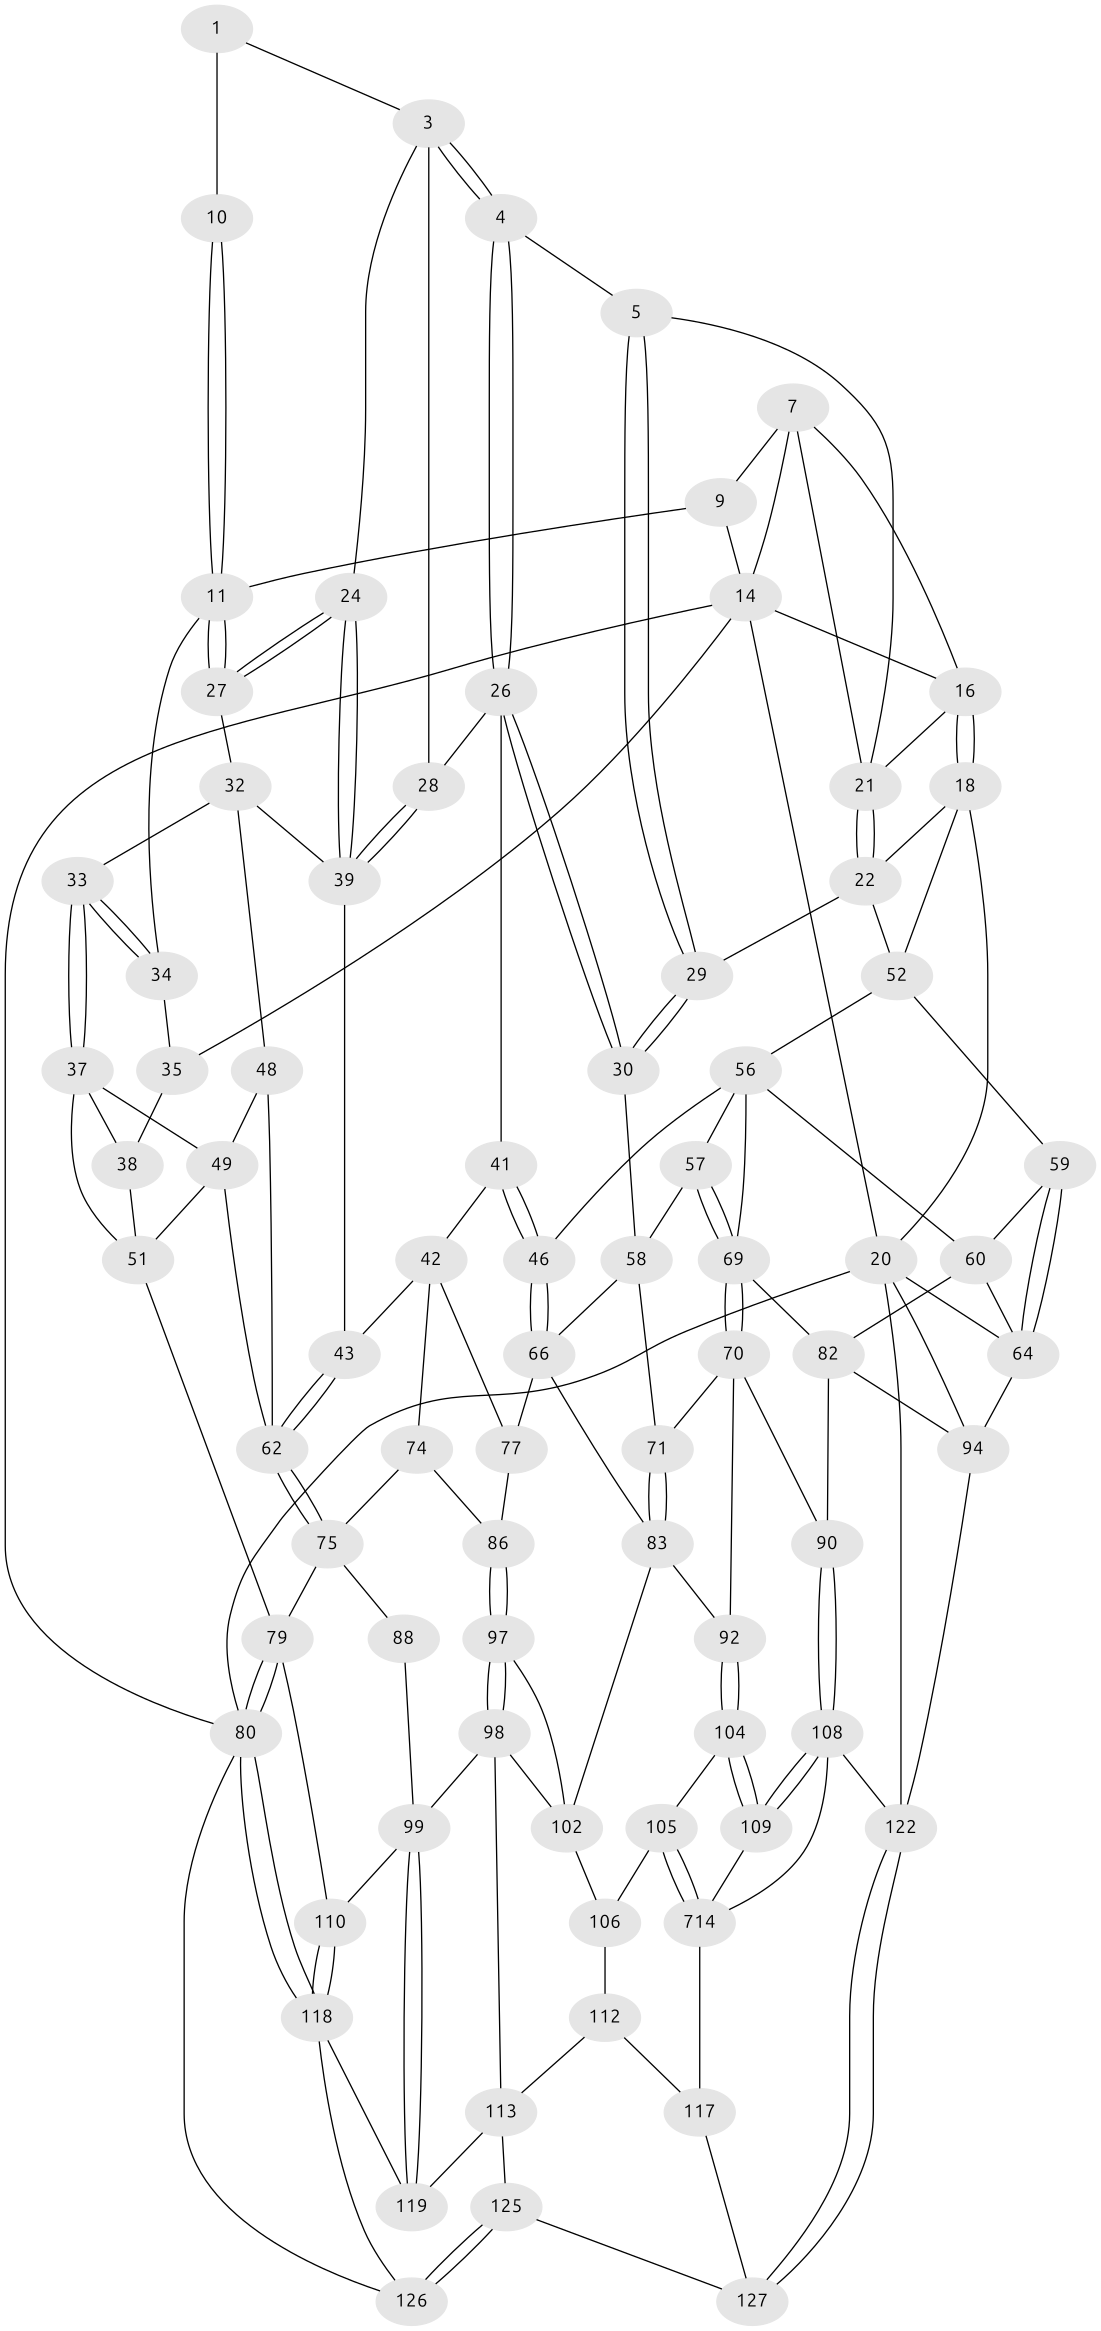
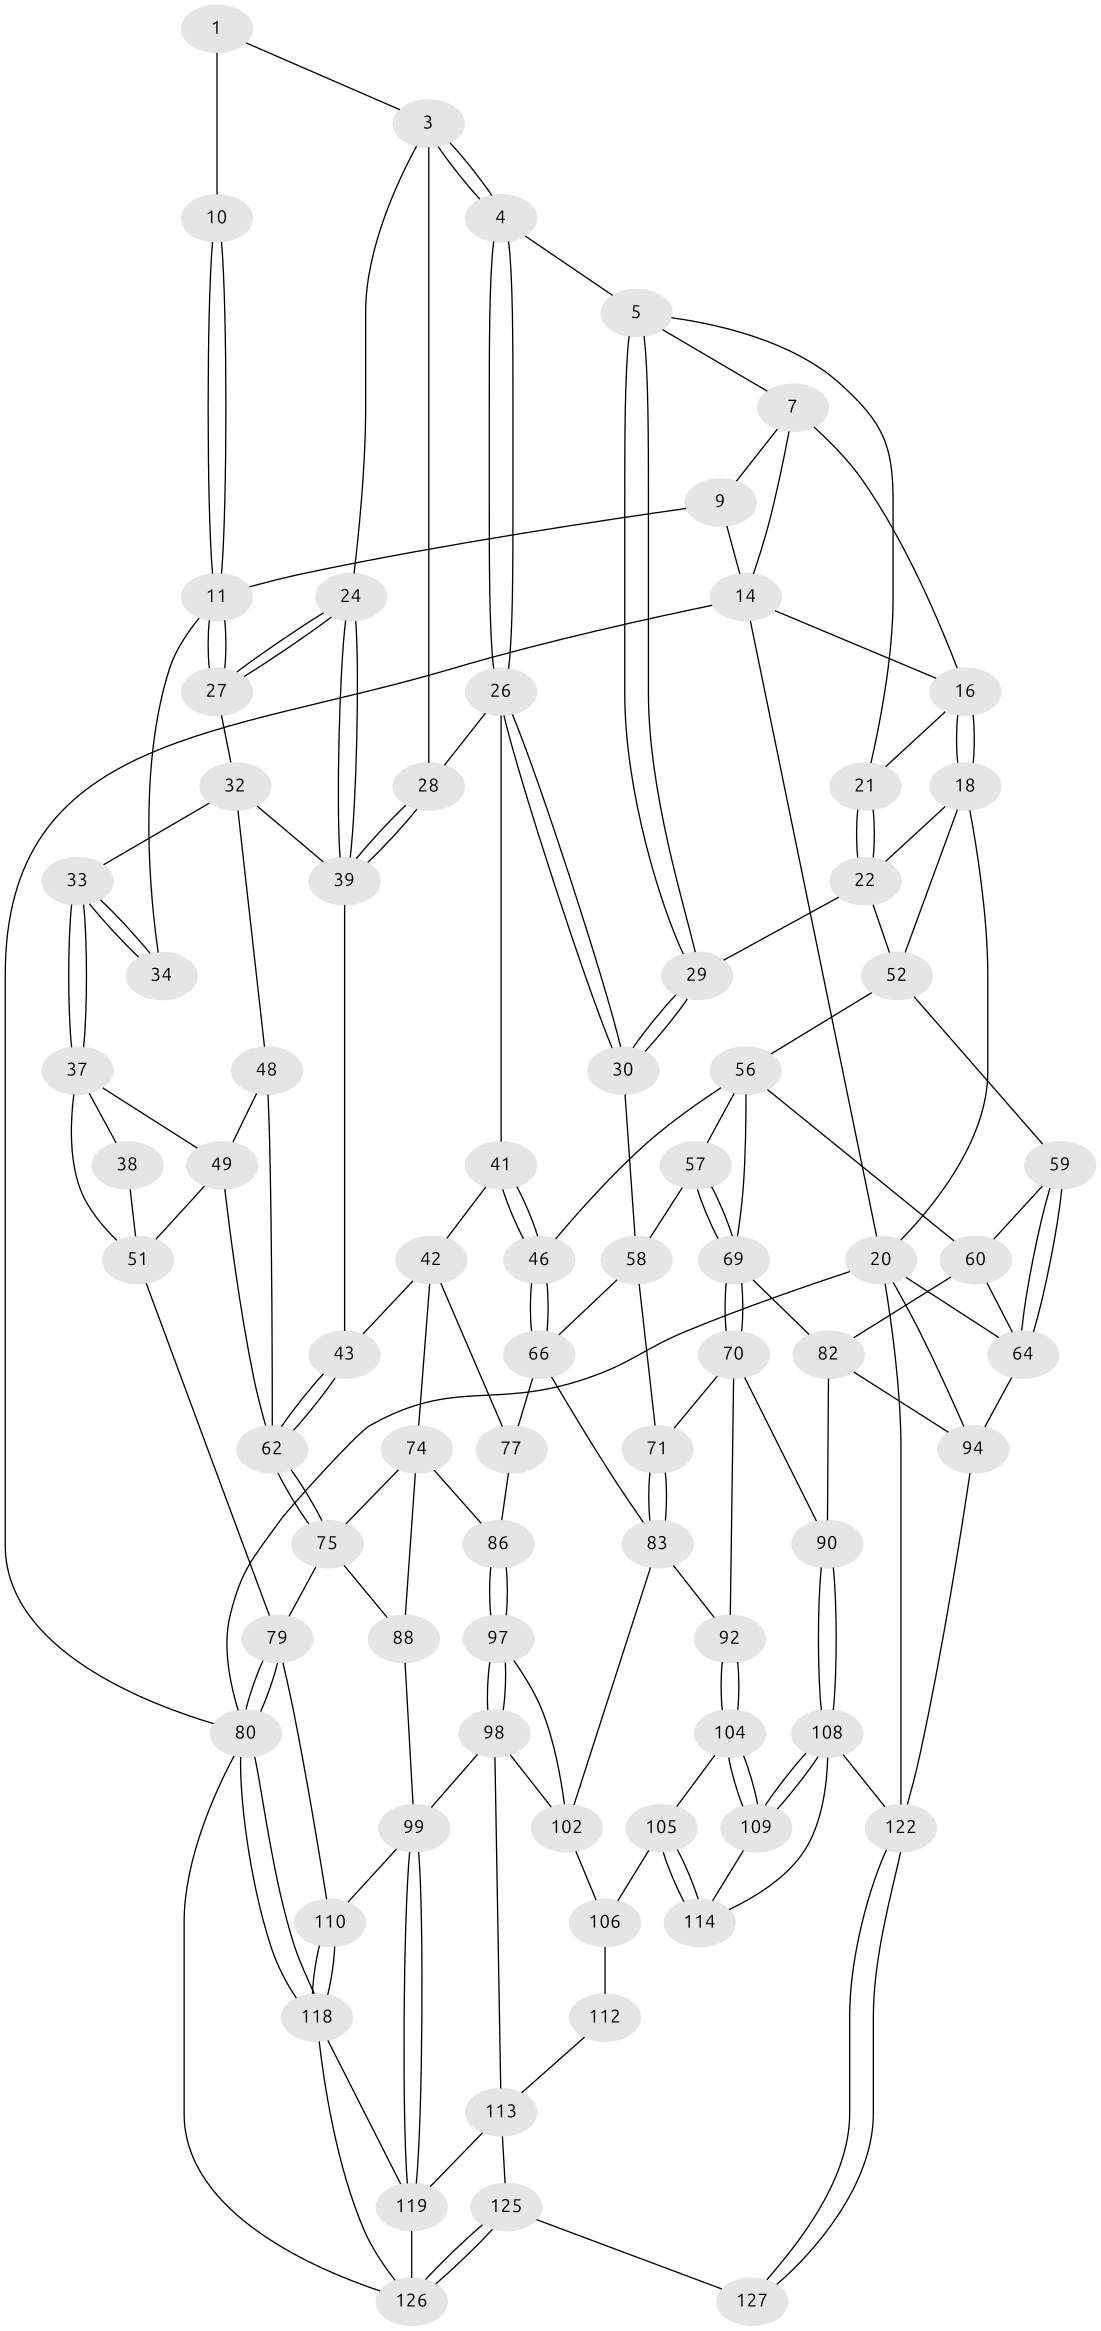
  graph {
    fontname=Ubuntu
    node [color=gray90 fontname=Ubuntu style=filled]
    edge [fontname=Ubuntu]
    1 [super="+2"]
    3 [super="+23"]
    10
    4
    24
    28
    11 [super="+12"]
    5 [super="+6"]
    26 [super="+27"]
    n10 [label=27]
    39 [super="+44"]
    7 [super="+8"]
    21
    29
    30 [super="+45"]
    41
    9 [super="+13"]
    14 [super="+15"]
    16 [super="+17"]
    22 [super="+31"]
    20 [super="+95"]
-   35 [super="+36"]
    80 [super="+81"]
    18 [super="+19"]
    34
    32 [super="+47"]
    64 [super="+67"]
    94 [super="+96"]
    122
    38 [super="+40"]
    118 [super="+121"]
    126 [super="+129"]
    52 [super="+53"]
    56 [super="+61"]
    59
    127 [super="+128"]
    43
    33
    48
    58 [super="+65"]
    46
    42 [super="+73"]
    66 [super="+76"]
    71
    37 [super="+50"]
    49 [super="+54"]
    62 [super="+63"]
    51 [super="+55"]
    79 [super="+85"]
    74 [super="+87"]
    77 [super="+78"]
    75 [super="+84"]
    86
    88
    83 [super="+93"]
    110
    57
    60 [super="+68"]
    69 [super="+72"]
    82 [super="+89"]
    70 [super="+91"]
    90
    92
    102 [super="+103"]
    108 [super="+123"]
    104
    97 [super="+101"]
    99 [super="+100"]
    98 [super="+111"]
    119 [super="+120"]
    106 [super="+107"]
    109
-   114 [super="+116" label=714]
+   114 [super="+116"]
    105
    113 [super="+124"]
    125
    112 [super="+115"]
-   117
    1 -- 3
    1 -- 10 [weight=2]
    3 -- 4
    3 -- 4
    3 -- 24
    3 -- 28
    10 -- 11
    10 -- 11
    4 -- 5
    4 -- 26
    4 -- 26
    24 -- n10
    24 -- n10
    24 -- 39
    24 -- 39
    28 -- 39
    28 -- 39
    11 -- n10
    11 -- n10
    11 -- 34
-   21 -- 7
+   5 -- 7
    5 -- 21
    5 -- 29
    5 -- 29
    26 -- 28
    26 -- 30
    26 -- 30
    26 -- 41
    n10 -- 32
    39 -- 43
    7 -- 9
    7 -- 14
    7 -- 16
    21 -- 22
    21 -- 22
    29 -- 30
    29 -- 30
    30 -- 58
    41 -- 46
    41 -- 46
    41 -- 42
    9 -- 11
    9 -- 14
    14 -- 16
    14 -- 20
-   14 -- 35
    14 -- 80
    16 -- 21
    16 -- 18
    16 -- 18
    22 -- 29
    22 -- 52
    20 -- 80
    20 -- 64
    20 -- 94
    20 -- 122
-   35 -- 38 [weight=2]
    80 -- 118
    80 -- 118
    80 -- 126
    18 -- 22
    18 -- 20
    18 -- 52
-   34 -- 35
    32 -- 39
    32 -- 33
    32 -- 48
    64 -- 94
    94 -- 122
    122 -- 127
    122 -- 127
    38 -- 51
    118 -- 126
    118 -- 119
    52 -- 56
    52 -- 59
    56 -- 46
    56 -- 57
    56 -- 60
    56 -- 69
    59 -- 64
    59 -- 64
    59 -- 60
    43 -- 62
    43 -- 62
    33 -- 34
    33 -- 34
    33 -- 37
    33 -- 37
    48 -- 49
    48 -- 62
    58 -- 66
    58 -- 71
    46 -- 66
    46 -- 66
    42 -- 43
    42 -- 74
    42 -- 77
    66 -- 77
    66 -- 83
    71 -- 83
    71 -- 83
    37 -- 38
    37 -- 49
    37 -- 51
    49 -- 62
    49 -- 51
    62 -- 75
    62 -- 75
    51 -- 79
    79 -- 80
    79 -- 80
    79 -- 110
    74 -- 75
    74 -- 86
+   74 -- 88
    77 -- 86
    75 -- 79
    75 -- 88
    86 -- 97
    86 -- 97
    88 -- 99
    83 -- 92
    83 -- 102
    110 -- 118
    110 -- 118
    57 -- 58
    57 -- 69
    57 -- 69
    60 -- 64
    60 -- 82
    69 -- 82
    69 -- 70
    69 -- 70
    82 -- 94
    82 -- 90
    70 -- 71
    70 -- 90
    70 -- 92
    90 -- 108
    90 -- 108
    92 -- 104
    92 -- 104
    102 -- 106
    108 -- 122
    108 -- 109
    108 -- 109
    108 -- 114
    104 -- 109
    104 -- 109
    104 -- 105
    97 -- 102
    97 -- 98
    97 -- 98
    99 -- 110
    99 -- 119
    99 -- 119
    98 -- 102
    98 -- 99
    98 -- 113
+   119 -- 126
    106 -- 112 [weight=2]
    109 -- 114
-   114 -- 117
    105 -- 106
    105 -- 114
    105 -- 114
    113 -- 119
    113 -- 125
    125 -- 126
    125 -- 126
    125 -- 127
    112 -- 113
-   112 -- 117
-   117 -- 127
  }
